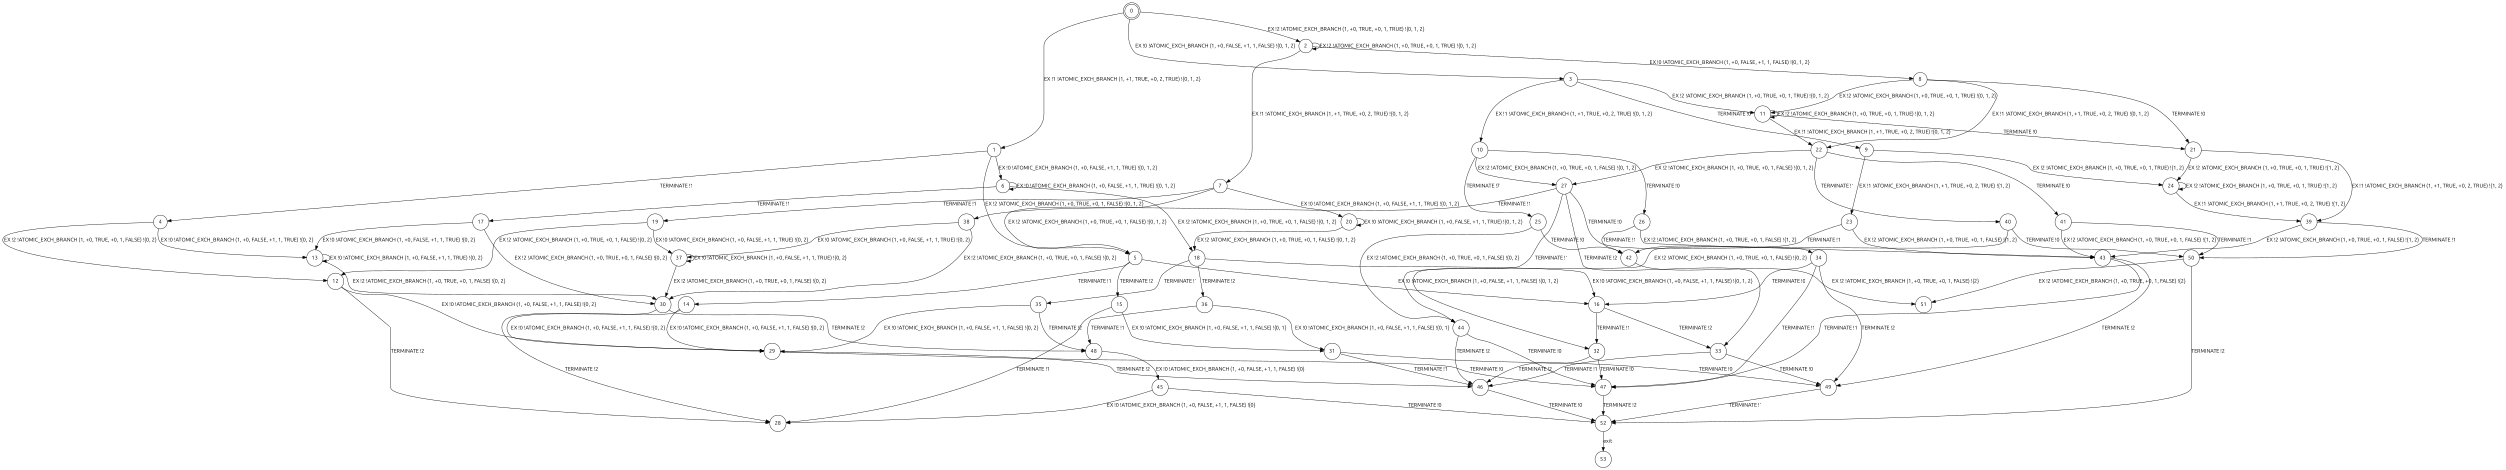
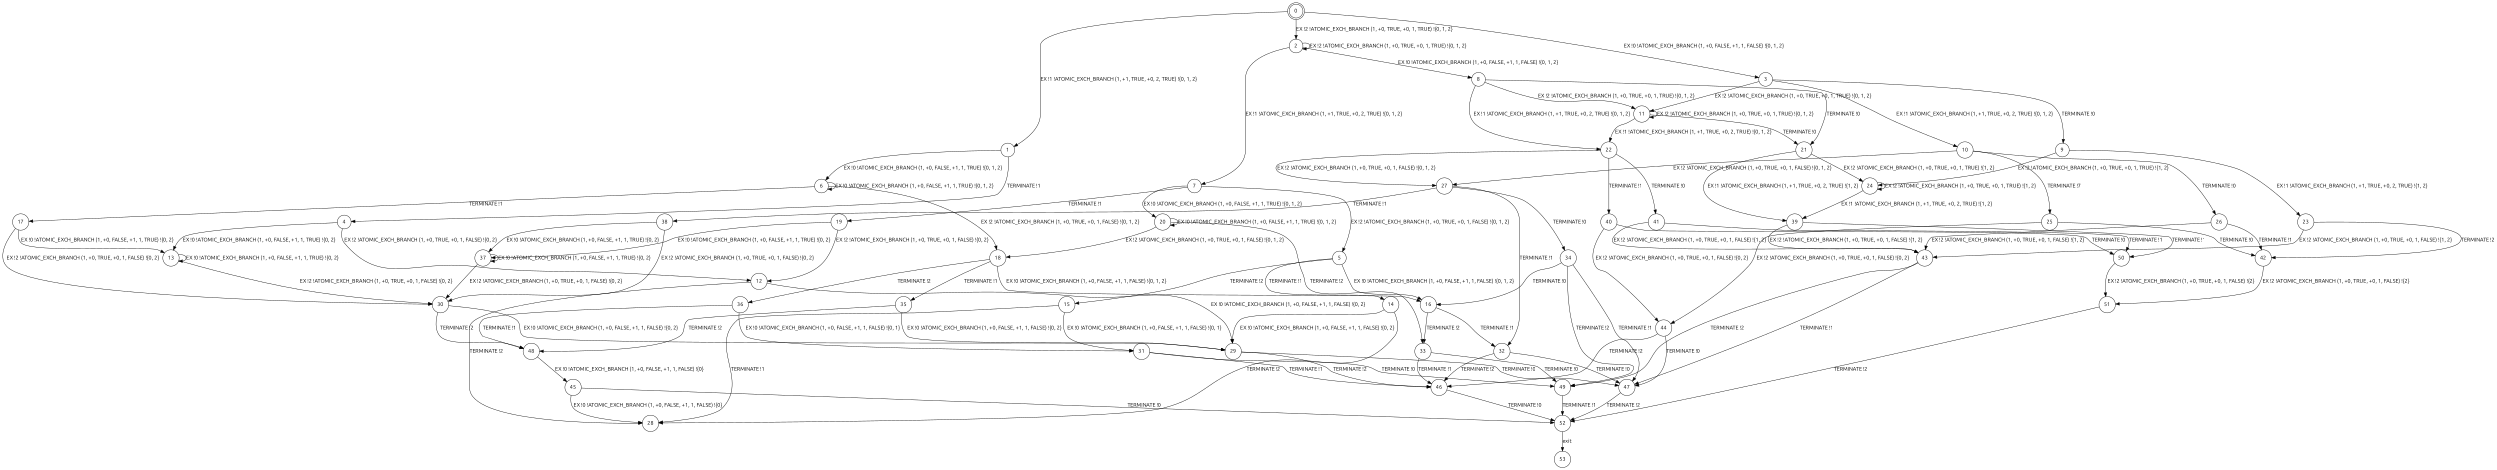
  digraph {
    fontname=Ubuntu
    node [fontname=Ubuntu shape=circle]
    edge [fontname=Ubuntu]
    0 [peripheries=2]
    1
    2
    3
    4
    5
    6
    7
    8
    9
    10
    11
    12
    13
    14
    15
    16
    17
    18
    19
    20
    21
    22
    23
    24
    25
    26
    27
    28
    29
    30
    31
    32
    33
    35
    36
    37
    39
    40
    41
    42
    43
    44
    34
    38
    46
    47
    48
    49
    50
    51
    45
    52
    53
    0 -> 1 [label="EX !1 !ATOMIC_EXCH_BRANCH (1, +1, TRUE, +0, 2, TRUE) !{0, 1, 2}"]
    0 -> 2 [label="EX !2 !ATOMIC_EXCH_BRANCH (1, +0, TRUE, +0, 1, TRUE) !{0, 1, 2}"]
    0 -> 3 [label="EX !0 !ATOMIC_EXCH_BRANCH (1, +0, FALSE, +1, 1, FALSE) !{0, 1, 2}"]
    1 -> 4 [label="TERMINATE !1"]
-   1 -> 5 [label="EX !2 !ATOMIC_EXCH_BRANCH (1, +0, TRUE, +0, 1, FALSE) !{0, 1, 2}"]
    1 -> 6 [label="EX !0 !ATOMIC_EXCH_BRANCH (1, +0, FALSE, +1, 1, TRUE) !{0, 1, 2}"]
    2 -> 2 [label="EX !2 !ATOMIC_EXCH_BRANCH (1, +0, TRUE, +0, 1, TRUE) !{0, 1, 2}"]
    2 -> 7 [label="EX !1 !ATOMIC_EXCH_BRANCH (1, +1, TRUE, +0, 2, TRUE) !{0, 1, 2}"]
    2 -> 8 [label="EX !0 !ATOMIC_EXCH_BRANCH (1, +0, FALSE, +1, 1, FALSE) !{0, 1, 2}"]
    3 -> 9 [label="TERMINATE !0"]
    3 -> 10 [label="EX !1 !ATOMIC_EXCH_BRANCH (1, +1, TRUE, +0, 2, TRUE) !{0, 1, 2}"]
    3 -> 11 [label="EX !2 !ATOMIC_EXCH_BRANCH (1, +0, TRUE, +0, 1, TRUE) !{0, 1, 2}"]
    4 -> 12 [label="EX !2 !ATOMIC_EXCH_BRANCH (1, +0, TRUE, +0, 1, FALSE) !{0, 2}"]
    4 -> 13 [label="EX !0 !ATOMIC_EXCH_BRANCH (1, +0, FALSE, +1, 1, TRUE) !{0, 2}"]
    5 -> 14 [label="TERMINATE !1"]
    5 -> 15 [label="TERMINATE !2"]
    5 -> 16 [label="EX !0 !ATOMIC_EXCH_BRANCH (1, +0, FALSE, +1, 1, FALSE) !{0, 1, 2}"]
    6 -> 6 [label="EX !0 !ATOMIC_EXCH_BRANCH (1, +0, FALSE, +1, 1, TRUE) !{0, 1, 2}"]
    6 -> 17 [label="TERMINATE !1"]
    6 -> 18 [label="EX !2 !ATOMIC_EXCH_BRANCH (1, +0, TRUE, +0, 1, FALSE) !{0, 1, 2}"]
    7 -> 5 [label="EX !2 !ATOMIC_EXCH_BRANCH (1, +0, TRUE, +0, 1, FALSE) !{0, 1, 2}"]
    7 -> 19 [label="TERMINATE !1"]
    7 -> 20 [label="EX !0 !ATOMIC_EXCH_BRANCH (1, +0, FALSE, +1, 1, TRUE) !{0, 1, 2}"]
    8 -> 11 [label="EX !2 !ATOMIC_EXCH_BRANCH (1, +0, TRUE, +0, 1, TRUE) !{0, 1, 2}"]
    8 -> 21 [label="TERMINATE !0"]
    8 -> 22 [label="EX !1 !ATOMIC_EXCH_BRANCH (1, +1, TRUE, +0, 2, TRUE) !{0, 1, 2}"]
    9 -> 23 [label="EX !1 !ATOMIC_EXCH_BRANCH (1, +1, TRUE, +0, 2, TRUE) !{1, 2}"]
    9 -> 24 [label="EX !2 !ATOMIC_EXCH_BRANCH (1, +0, TRUE, +0, 1, TRUE) !{1, 2}"]
    10 -> 25 [label="TERMINATE !7"]
    10 -> 26 [label="TERMINATE !0"]
    10 -> 27 [label="EX !2 !ATOMIC_EXCH_BRANCH (1, +0, TRUE, +0, 1, FALSE) !{0, 1, 2}"]
    11 -> 11 [label="EX !2 !ATOMIC_EXCH_BRANCH (1, +0, TRUE, +0, 1, TRUE) !{0, 1, 2}"]
    11 -> 21 [label="TERMINATE !0"]
    11 -> 22 [label="EX !1 !ATOMIC_EXCH_BRANCH (1, +1, TRUE, +0, 2, TRUE) !{0, 1, 2}"]
    12 -> 28 [label="TERMINATE !2"]
    12 -> 29 [label="EX !0 !ATOMIC_EXCH_BRANCH (1, +0, FALSE, +1, 1, FALSE) !{0, 2}"]
    13 -> 13 [label="EX !0 !ATOMIC_EXCH_BRANCH (1, +0, FALSE, +1, 1, TRUE) !{0, 2}"]
    13 -> 30 [label="EX !2 !ATOMIC_EXCH_BRANCH (1, +0, TRUE, +0, 1, FALSE) !{0, 2}"]
    14 -> 28 [label="TERMINATE !2"]
    14 -> 29 [label="EX !0 !ATOMIC_EXCH_BRANCH (1, +0, FALSE, +1, 1, FALSE) !{0, 2}"]
    15 -> 28 [label="TERMINATE !1"]
    15 -> 31 [label="EX !0 !ATOMIC_EXCH_BRANCH (1, +0, FALSE, +1, 1, FALSE) !{0, 1}"]
    16 -> 32 [label="TERMINATE !1"]
    16 -> 33 [label="TERMINATE !2"]
    17 -> 13 [label="EX !0 !ATOMIC_EXCH_BRANCH (1, +0, FALSE, +1, 1, TRUE) !{0, 2}"]
    17 -> 30 [label="EX !2 !ATOMIC_EXCH_BRANCH (1, +0, TRUE, +0, 1, FALSE) !{0, 2}"]
    18 -> 16 [label="EX !0 !ATOMIC_EXCH_BRANCH (1, +0, FALSE, +1, 1, FALSE) !{0, 1, 2}"]
    18 -> 35 [label="TERMINATE !1"]
    18 -> 36 [label="TERMINATE !2"]
    19 -> 12 [label="EX !2 !ATOMIC_EXCH_BRANCH (1, +0, TRUE, +0, 1, FALSE) !{0, 2}"]
    19 -> 37 [label="EX !0 !ATOMIC_EXCH_BRANCH (1, +0, FALSE, +1, 1, TRUE) !{0, 2}"]
    20 -> 18 [label="EX !2 !ATOMIC_EXCH_BRANCH (1, +0, TRUE, +0, 1, FALSE) !{0, 1, 2}"]
    20 -> 20 [label="EX !0 !ATOMIC_EXCH_BRANCH (1, +0, FALSE, +1, 1, TRUE) !{0, 1, 2}"]
    21 -> 24 [label="EX !2 !ATOMIC_EXCH_BRANCH (1, +0, TRUE, +0, 1, TRUE) !{1, 2}"]
    21 -> 39 [label="EX !1 !ATOMIC_EXCH_BRANCH (1, +1, TRUE, +0, 2, TRUE) !{1, 2}"]
    22 -> 27 [label="EX !2 !ATOMIC_EXCH_BRANCH (1, +0, TRUE, +0, 1, FALSE) !{0, 1, 2}"]
    22 -> 40 [label="TERMINATE !1"]
    22 -> 41 [label="TERMINATE !0"]
-   23 -> 42 [label="TERMINATE !1"]
+   23 -> 42 [label="TERMINATE !2"]
    23 -> 43 [label="EX !2 !ATOMIC_EXCH_BRANCH (1, +0, TRUE, +0, 1, FALSE) !{1, 2}"]
    24 -> 24 [label="EX !2 !ATOMIC_EXCH_BRANCH (1, +0, TRUE, +0, 1, TRUE) !{1, 2}"]
    24 -> 39 [label="EX !1 !ATOMIC_EXCH_BRANCH (1, +1, TRUE, +0, 2, TRUE) !{1, 2}"]
    25 -> 42 [label="TERMINATE !0"]
    25 -> 44 [label="EX !2 !ATOMIC_EXCH_BRANCH (1, +0, TRUE, +0, 1, FALSE) !{0, 2}"]
    26 -> 42 [label="TERMINATE !1"]
    26 -> 43 [label="EX !2 !ATOMIC_EXCH_BRANCH (1, +0, TRUE, +0, 1, FALSE) !{1, 2}"]
    27 -> 32 [label="TERMINATE !1"]
-   27 -> 33 [label="TERMINATE !2"]
+   20 -> 33 [label="TERMINATE !2"]
    27 -> 34 [label="TERMINATE !0"]
    27 -> 38 [label="TERMINATE !1"]
    29 -> 46 [label="TERMINATE !2"]
    29 -> 47 [label="TERMINATE !0"]
    30 -> 29 [label="EX !0 !ATOMIC_EXCH_BRANCH (1, +0, FALSE, +1, 1, FALSE) !{0, 2}"]
    30 -> 48 [label="TERMINATE !2"]
    31 -> 46 [label="TERMINATE !1"]
    31 -> 49 [label="TERMINATE !0"]
    32 -> 46 [label="TERMINATE !2"]
    32 -> 47 [label="TERMINATE !0"]
    33 -> 46 [label="TERMINATE !1"]
    33 -> 49 [label="TERMINATE !0"]
    35 -> 29 [label="EX !0 !ATOMIC_EXCH_BRANCH (1, +0, FALSE, +1, 1, FALSE) !{0, 2}"]
    35 -> 48 [label="TERMINATE !2"]
    36 -> 31 [label="EX !0 !ATOMIC_EXCH_BRANCH (1, +0, FALSE, +1, 1, FALSE) !{0, 1}"]
    36 -> 48 [label="TERMINATE !1"]
    37 -> 30 [label="EX !2 !ATOMIC_EXCH_BRANCH (1, +0, TRUE, +0, 1, FALSE) !{0, 2}"]
    37 -> 37 [label="EX !0 !ATOMIC_EXCH_BRANCH (1, +0, FALSE, +1, 1, TRUE) !{0, 2}"]
    39 -> 43 [label="EX !2 !ATOMIC_EXCH_BRANCH (1, +0, TRUE, +0, 1, FALSE) !{1, 2}"]
    39 -> 50 [label="TERMINATE !1"]
    40 -> 44 [label="EX !2 !ATOMIC_EXCH_BRANCH (1, +0, TRUE, +0, 1, FALSE) !{0, 2}"]
    40 -> 50 [label="TERMINATE !0"]
    41 -> 43 [label="EX !2 !ATOMIC_EXCH_BRANCH (1, +0, TRUE, +0, 1, FALSE) !{1, 2}"]
    41 -> 50 [label="TERMINATE !1"]
    42 -> 51 [label="EX !2 !ATOMIC_EXCH_BRANCH (1, +0, TRUE, +0, 1, FALSE) !{2}"]
    43 -> 47 [label="TERMINATE !1"]
    43 -> 49 [label="TERMINATE !2"]
    44 -> 46 [label="TERMINATE !2"]
    44 -> 47 [label="TERMINATE !0"]
    34 -> 16 [label="TERMINATE !0"]
    34 -> 47 [label="TERMINATE !1"]
    34 -> 49 [label="TERMINATE !2"]
    38 -> 30 [label="EX !2 !ATOMIC_EXCH_BRANCH (1, +0, TRUE, +0, 1, FALSE) !{0, 2}"]
    38 -> 37 [label="EX !0 !ATOMIC_EXCH_BRANCH (1, +0, FALSE, +1, 1, TRUE) !{0, 2}"]
    46 -> 52 [label="TERMINATE !0"]
    47 -> 52 [label="TERMINATE !2"]
    48 -> 45 [label="EX !0 !ATOMIC_EXCH_BRANCH (1, +0, FALSE, +1, 1, FALSE) !{0}"]
    49 -> 52 [label="TERMINATE !1"]
    50 -> 51 [label="EX !2 !ATOMIC_EXCH_BRANCH (1, +0, TRUE, +0, 1, FALSE) !{2}"]
-   50 -> 52 [label="TERMINATE !2"]
+   51 -> 52 [label="TERMINATE !2"]
    45 -> 28 [label="EX !0 !ATOMIC_EXCH_BRANCH (1, +0, FALSE, +1, 1, FALSE) !{0}"]
    45 -> 52 [label="TERMINATE !0"]
    52 -> 53 [label=exit]
  }
